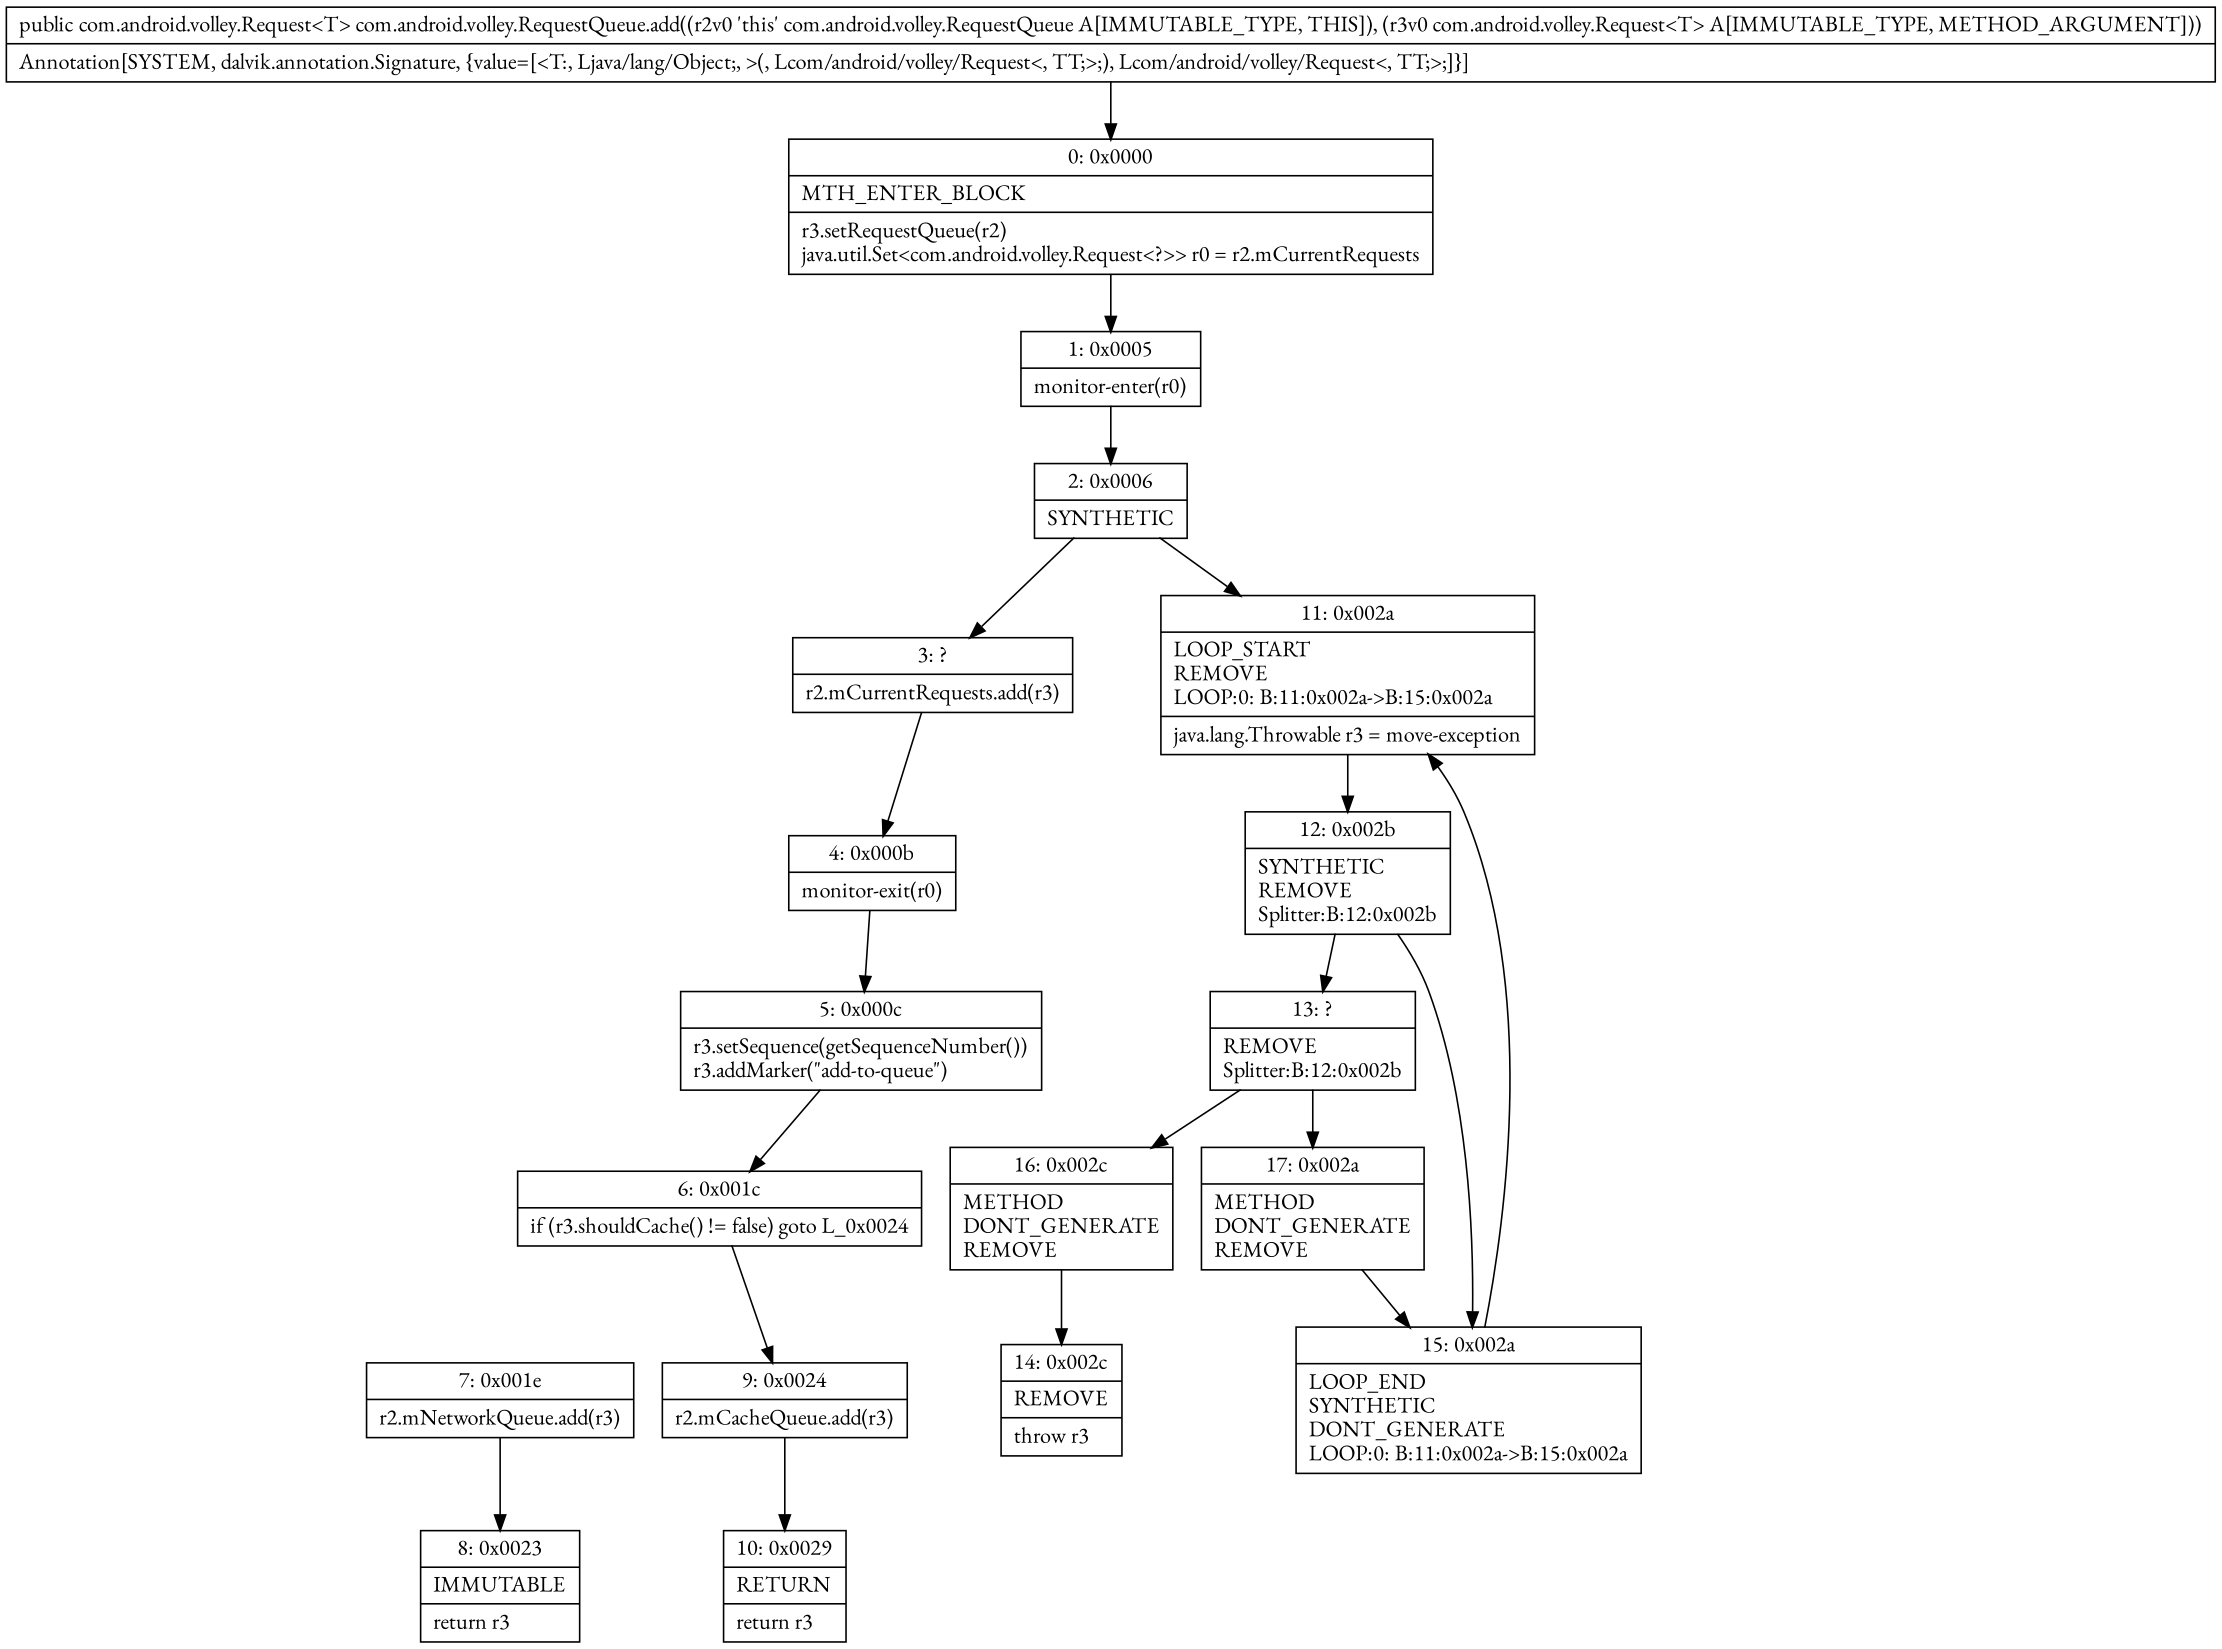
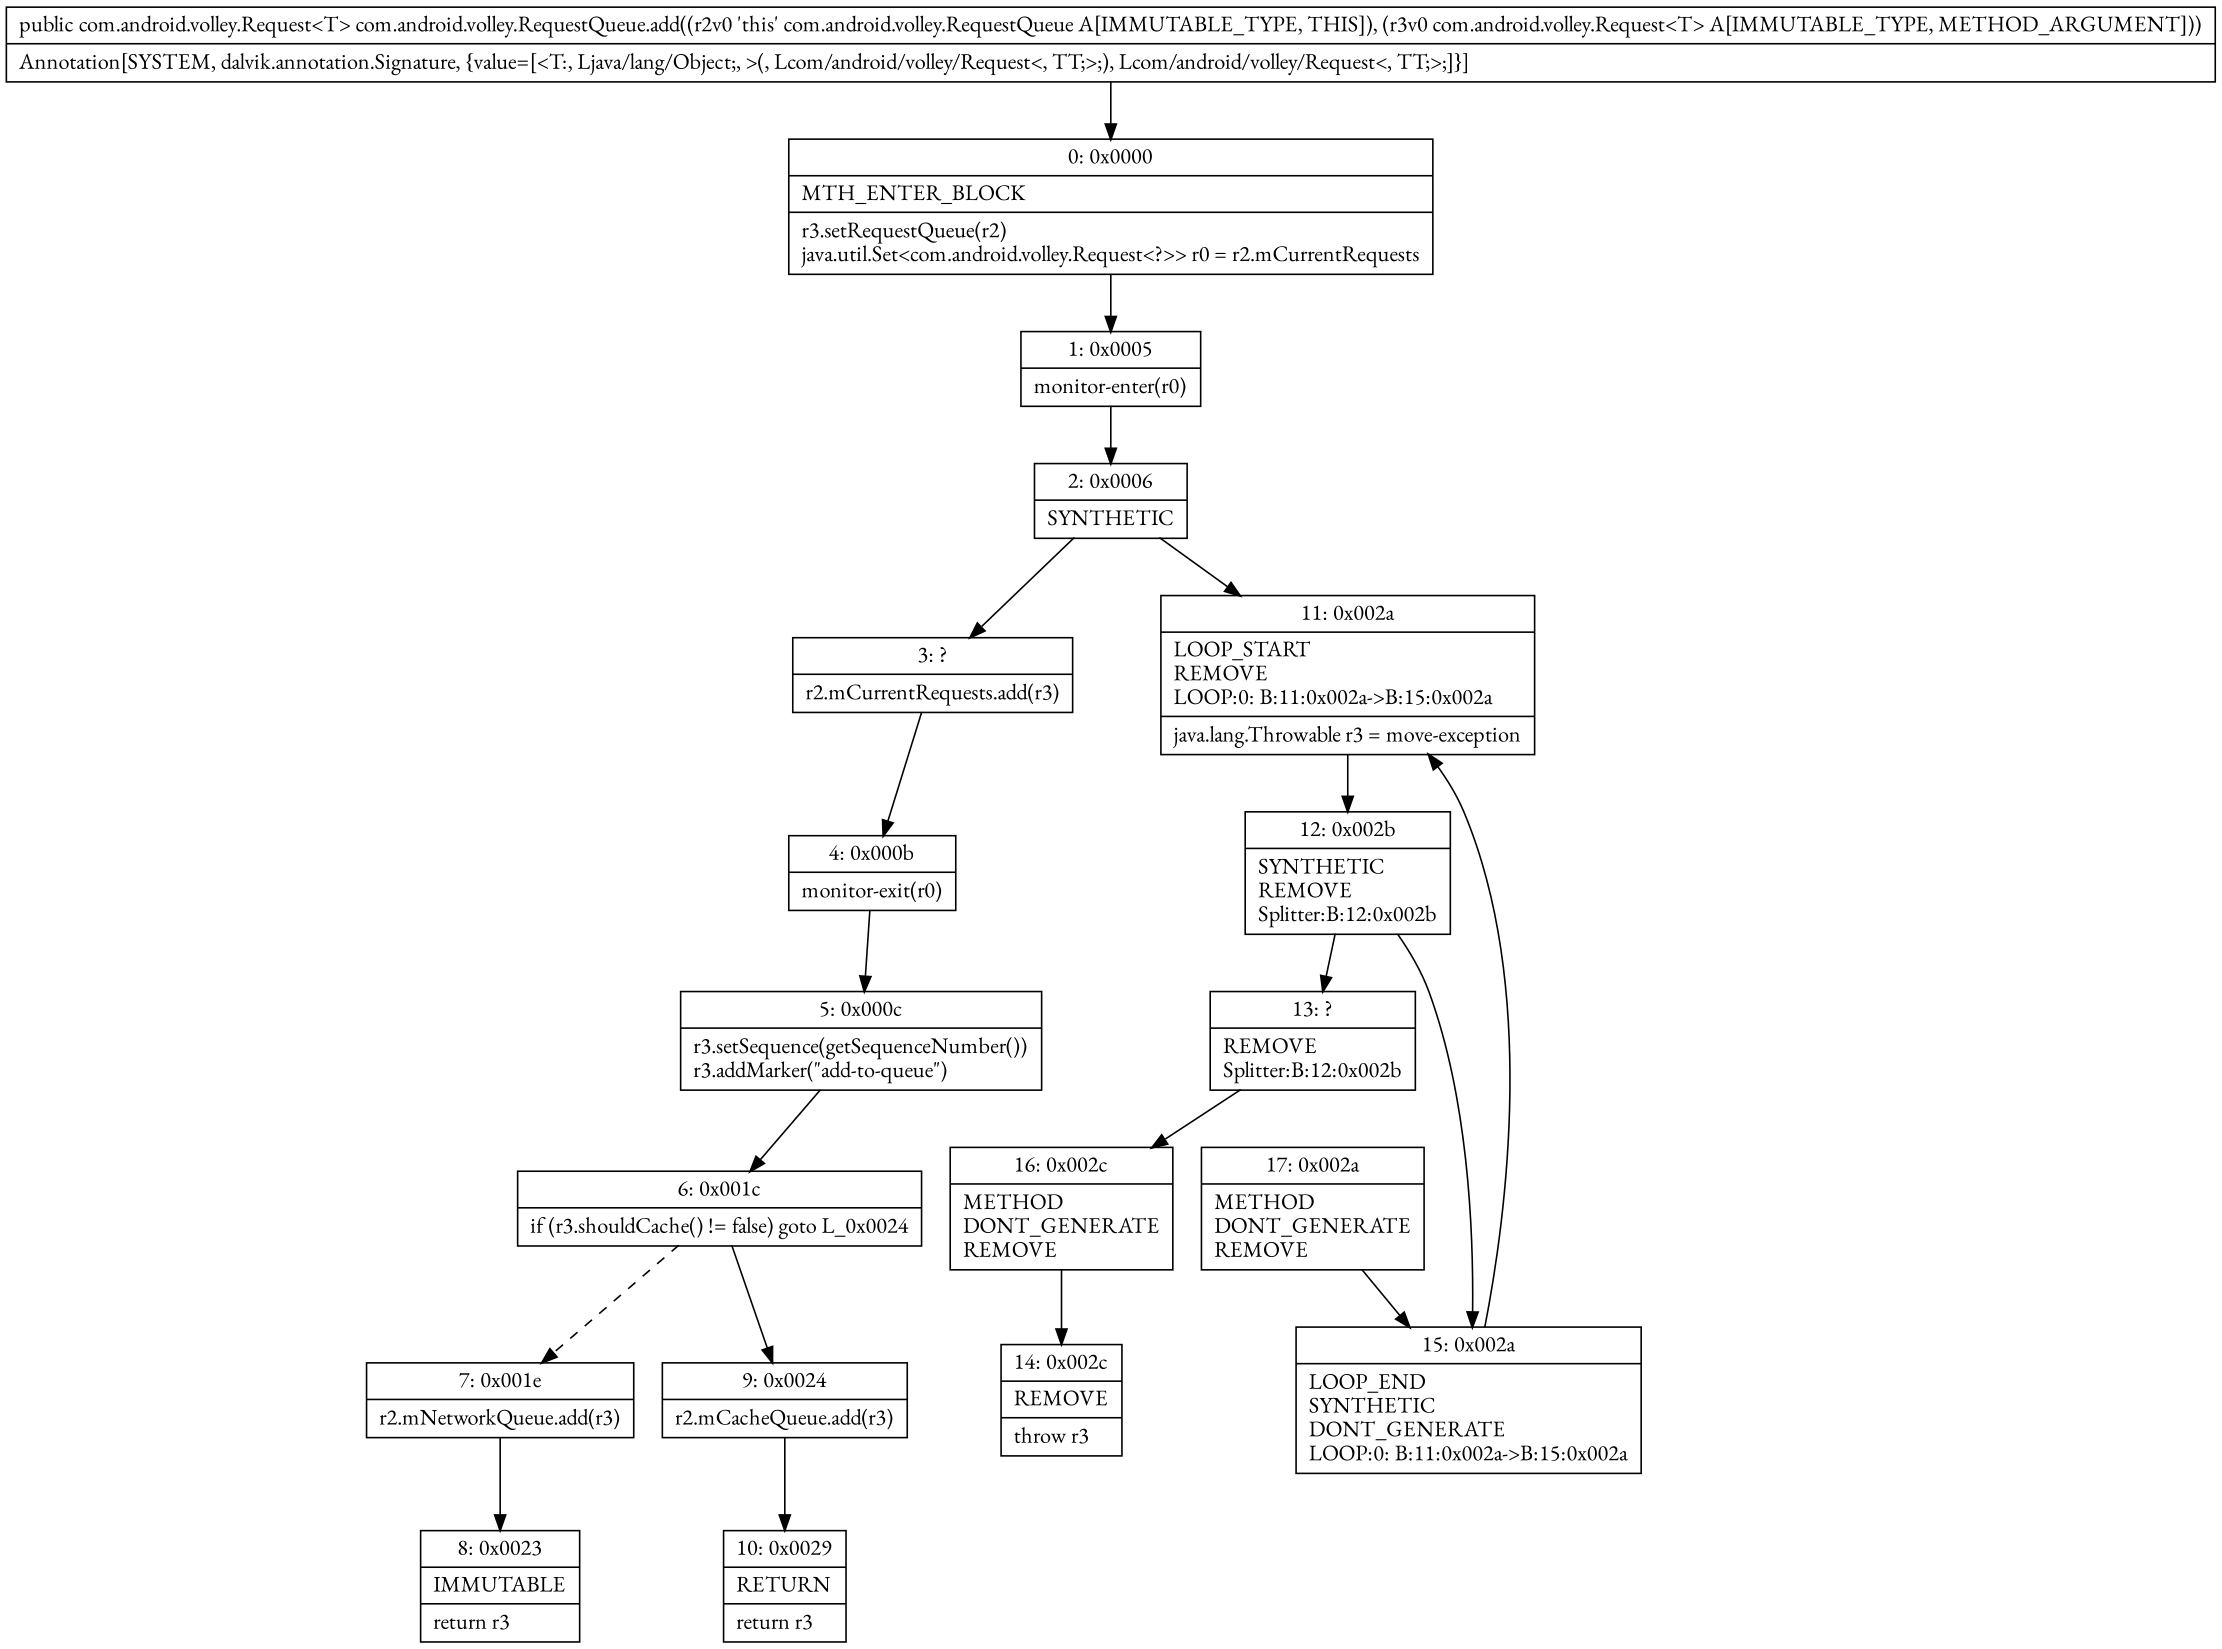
  digraph {
    fontname="EB Garamond"
    node [fontname="EB Garamond" shape=record]
    edge [fontname="EB Garamond"]
    n1 [label="{0\:\ 0x0000|MTH_ENTER_BLOCK\l|r3.setRequestQueue(r2)\ljava.util.Set\<com.android.volley.Request\<?\>\> r0 = r2.mCurrentRequests\l}"]
    n2 [label="{1\:\ 0x0005|monitor\-enter(r0)\l}"]
    n3 [label="{2\:\ 0x0006|SYNTHETIC\l}"]
    n4 [label="{3\:\ ?|r2.mCurrentRequests.add(r3)\l}"]
    n5 [label="{11\:\ 0x002a|LOOP_START\lREMOVE\lLOOP:0: B:11:0x002a\-\>B:15:0x002a\l|java.lang.Throwable r3 = move\-exception\l}"]
    n6 [label="{4\:\ 0x000b|monitor\-exit(r0)\l}"]
    n7 [label="{12\:\ 0x002b|SYNTHETIC\lREMOVE\lSplitter:B:12:0x002b\l}"]
    n8 [label="{5\:\ 0x000c|r3.setSequence(getSequenceNumber())\lr3.addMarker(\"add\-to\-queue\")\l}"]
    n9 [label="{6\:\ 0x001c|if (r3.shouldCache() != false) goto L_0x0024\l}"]
    n10 [label="{7\:\ 0x001e|r2.mNetworkQueue.add(r3)\l}"]
    n11 [label="{9\:\ 0x0024|r2.mCacheQueue.add(r3)\l}"]
    n12 [label="{8\:\ 0x0023|IMMUTABLE\l|return r3\l}"]
    n13 [label="{10\:\ 0x0029|RETURN\l|return r3\l}"]
    n14 [label="{13\:\ ?|REMOVE\lSplitter:B:12:0x002b\l}"]
    n15 [label="{15\:\ 0x002a|LOOP_END\lSYNTHETIC\lDONT_GENERATE\lLOOP:0: B:11:0x002a\-\>B:15:0x002a\l}"]
    n16 [label="{16\:\ 0x002c|METHOD\lDONT_GENERATE\lREMOVE\l}"]
    n17 [label="{17\:\ 0x002a|METHOD\lDONT_GENERATE\lREMOVE\l}"]
    n18 [label="{14\:\ 0x002c|REMOVE\l|throw r3\l}"]
    n19 [label="{public com.android.volley.Request\<T\> com.android.volley.RequestQueue.add((r2v0 'this' com.android.volley.RequestQueue A[IMMUTABLE_TYPE, THIS]), (r3v0 com.android.volley.Request\<T\> A[IMMUTABLE_TYPE, METHOD_ARGUMENT]))  | Annotation[SYSTEM, dalvik.annotation.Signature, \{value=[\<T:, Ljava\/lang\/Object;, \>(, Lcom\/android\/volley\/Request\<, TT;\>;), Lcom\/android\/volley\/Request\<, TT;\>;]\}]\l}"]
    n1 -> n2
    n2 -> n3
    n3 -> n4
    n3 -> n5
    n4 -> n6
    n5 -> n7
    n6 -> n8
    n7 -> n14
    n7 -> n15
    n8 -> n9
+   n9 -> n10 [style=dashed]
    n9 -> n11
    n10 -> n12
    n11 -> n13
    n14 -> n16
-   n14 -> n17
    n15 -> n5
    n16 -> n18
    n17 -> n15
    n19 -> n1
  }
